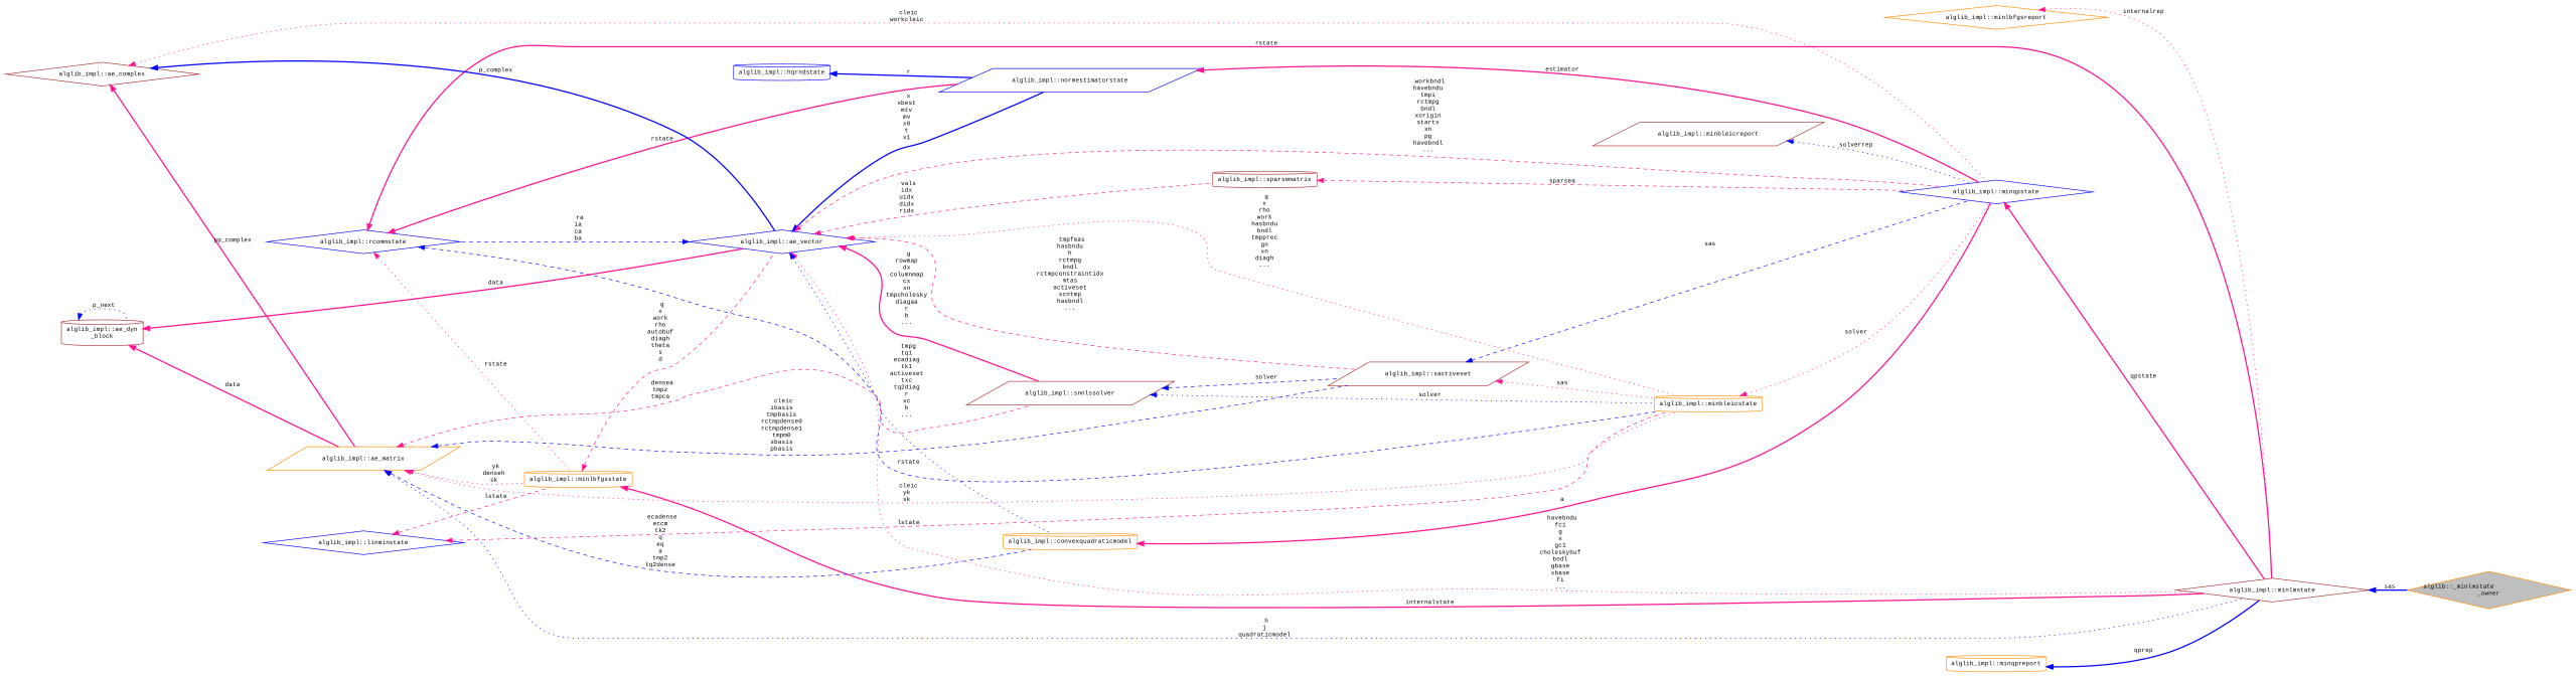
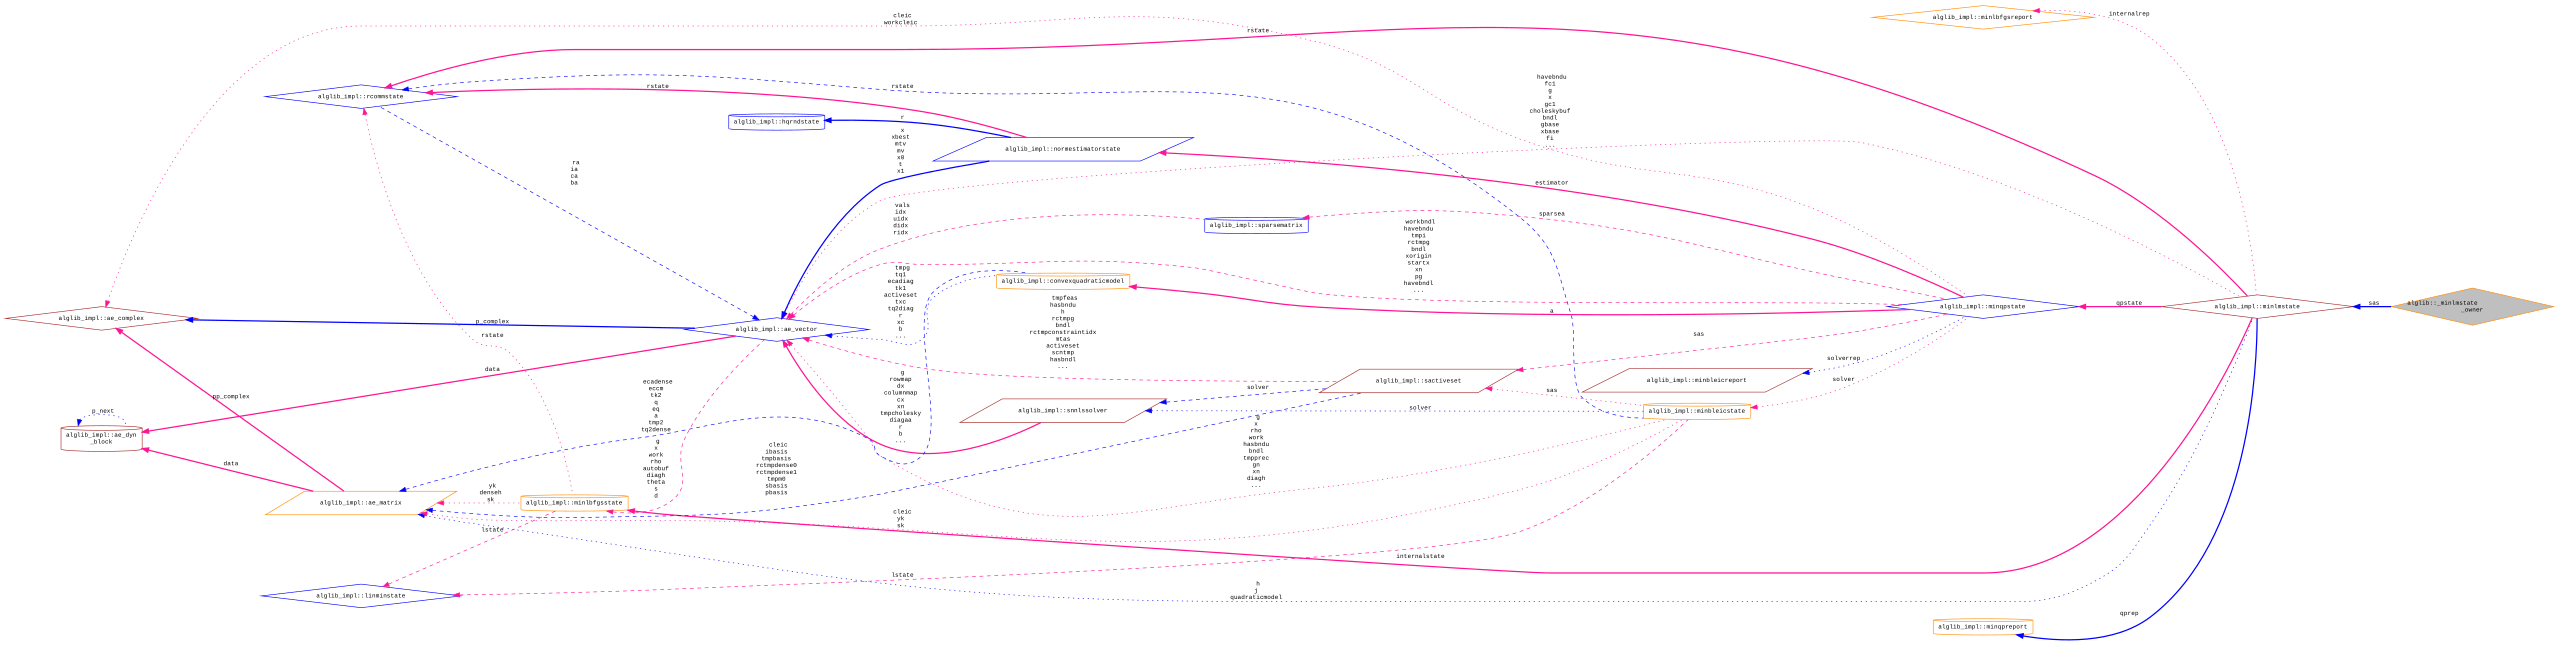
  digraph {
    fontname="Liberation Mono"
    rankdir=LR
    node [color=darkorange fillcolor=white fontname="Liberation Mono" fontsize=10 shape=diamond style=filled]
    edge [color=deeppink dir=back fontname="Liberation Mono" fontsize=10 labelfontname=Helvetica labelfontsize=10 style=bold]
    n1 [fillcolor=grey75 fontcolor=black height=0.2 label="alglib::_minlmstate\l_owner" width=0.4]
    n2 [color=brown height=0.2 label="alglib_impl::minlmstate" width=0.4]
    n3 [height=0.2 label="alglib_impl::minlbfgsreport" width=0.4]
    n4 [color=blue height=0.2 label="alglib_impl::rcommstate" width=0.4]
    n5 [height=0.2 label="alglib_impl::minbleicstate" shape=cylinder width=0.4]
    n6 [color=blue height=0.2 label="alglib_impl::normestimatorstate" shape=parallelogram width=0.4]
    n7 [height=0.2 label="alglib_impl::minlbfgsstate" shape=cylinder width=0.4]
    n8 [color=blue height=0.2 label="alglib_impl::minqpstate" width=0.4]
    n9 [color=blue height=0.2 label="alglib_impl::ae_vector" width=0.4]
    n10 [color=brown height=0.2 label="alglib_impl::snnlssolver" shape=parallelogram width=0.4]
    n11 [color=brown height=0.2 label="alglib_impl::sactiveset" shape=parallelogram width=0.4]
    n12 [height=0.2 label="alglib_impl::convexquadraticmodel" shape=cylinder width=0.4]
-   n13 [color=brown height=0.2 label="alglib_impl::sparsematrix" shape=cylinder width=0.4]
+   n13 [color=blue height=0.2 label="alglib_impl::sparsematrix" shape=cylinder width=0.4]
    n14 [color=brown height=0.2 label="alglib_impl::ae_dyn\l_block" shape=cylinder width=0.4]
    n15 [height=0.2 label="alglib_impl::ae_matrix" shape=parallelogram width=0.4]
    n16 [color=brown height=0.2 label="alglib_impl::ae_complex" width=0.4]
    n17 [color=blue height=0.2 label="alglib_impl::linminstate" width=0.4]
    n18 [color=brown height=0.2 label="alglib_impl::minbleicreport" shape=parallelogram width=0.4]
    n19 [color=blue height=0.2 label="alglib_impl::hqrndstate" shape=cylinder width=0.4]
    n20 [height=0.2 label="alglib_impl::minqpreport" shape=cylinder width=0.4]
    n2 -> n1 [color=blue label=" sas"]
    n3 -> n2 [label=" internalrep" style=dotted]
    n4 -> n2 [label=" rstate"]
    n4 -> n5 [color=blue label=" rstate" style=dashed]
    n4 -> n6 [label=" rstate"]
    n4 -> n7 [label=" rstate" style=dotted]
    n5 -> n8 [label=" solver" style=dotted]
    n6 -> n8 [label=" estimator"]
    n7 -> n2 [label=" internalstate"]
    n7 -> n9 [label=" g\nx\nwork\nrho\nautobuf\ndiagh\ntheta\ns\nd" style=dashed]
    n8 -> n2 [label=" qpstate"]
    n9 -> n2 [label=" havebndu\nfc1\ng\nx\ngc1\ncholeskybuf\nbndl\ngbase\nxbase\nfi\n..." style=dotted]
    n9 -> n4 [color=blue label=" ra\nia\nca\nba" style=dashed]
    n9 -> n5 [label=" g\nx\nrho\nwork\nhasbndu\nbndl\ntmpprec\ngn\nxn\ndiagh\n..." style=dotted]
    n9 -> n6 [color=blue label=" x\nxbest\nmtv\nmv\nx0\nt\nx1"]
    n9 -> n8 [label=" workbndl\nhavebndu\ntmpi\nrctmpg\nbndl\nxorigin\nstartx\nxn\npg\nhavebndl\n..." style=dashed]
    n9 -> n10 [label=" g\nrowmap\ndx\ncolumnmap\ncx\nxn\ntmpcholesky\ndiagaa\nr\nb\n..."]
    n9 -> n11 [label=" tmpfeas\nhasbndu\nh\nrctmpg\nbndl\nrctmpconstraintidx\nmtas\nactiveset\nscntmp\nhasbndl\n..." style=dashed]
    n9 -> n12 [color=blue label=" tmpg\ntq1\necadiag\ntk1\nactiveset\ntxc\ntq2diag\nr\nxc\nb\n..." style=dotted]
    n9 -> n13 [label=" vals\nidx\nuidx\ndidx\nridx" style=dashed]
    n10 -> n5 [color=blue label=" solver" style=dotted]
    n10 -> n11 [color=blue label=" solver" style=dashed]
    n11 -> n5 [label=" sas" style=dotted]
-   n11 -> n8 [color=blue label=" sas" style=dashed]
+   n11 -> n8 [label=" sas" style=dashed]
    n12 -> n8 [label=" a"]
    n13 -> n8 [label=" sparsea" style=dashed]
    n14 -> n9 [label=" data"]
    n14 -> n14 [color=blue label=" p_next" style=dotted]
    n14 -> n15 [label=" data"]
    n15 -> n2 [color=blue label=" h\nj\nquadraticmodel" style=dotted]
    n15 -> n5 [label=" cleic\nyk\nsk" style=dotted]
    n15 -> n7 [label=" yk\ndenseh\nsk" style=dotted]
-   n15 -> n10 [label=" densea\ntmpz\ntmpca" style=dashed]
    n15 -> n11 [color=blue label=" cleic\nibasis\ntmpbasis\nrctmpdense0\nrctmpdense1\ntmpm0\nsbasis\npbasis" style=dashed]
    n15 -> n12 [color=blue label=" ecadense\neccm\ntk2\nq\neq\na\ntmp2\ntq2dense" style=dashed]
    n16 -> n8 [label=" cleic\nworkcleic" style=dotted]
    n16 -> n9 [color=blue label=" p_complex"]
    n16 -> n15 [label=" pp_complex"]
    n17 -> n5 [label=" lstate" style=dashed]
    n17 -> n7 [label=" lstate" style=dashed]
    n18 -> n8 [color=blue label=" solverrep" style=dotted]
    n19 -> n6 [color=blue label=" r"]
    n20 -> n2 [color=blue label=" qprep"]
  }
